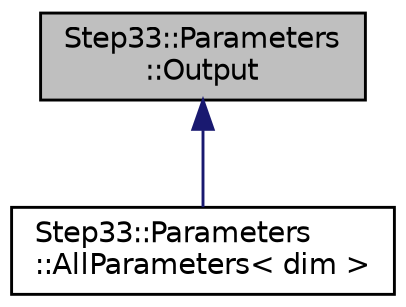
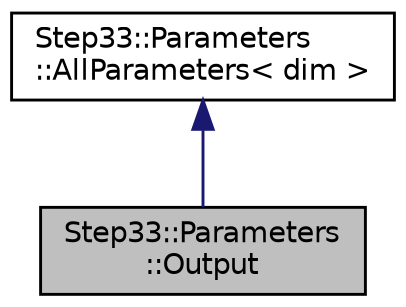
  digraph {
    node [color=black fontname=Helvetica fontsize=10 shape=record style=filled]
    n1 [fillcolor=grey75 fontcolor=black height=0.2 label="Step33::Parameters\l::Output" width=0.4]
    n2 [fillcolor=white height=0.2 label="Step33::Parameters\l::AllParameters\< dim \>" width=0.4]
-   n1 -> n2 [color=midnightblue dir=back fontname=Helvetica fontsize=10 labelfontname=Helvetica labelfontsize=10 style=solid]
+   n2 -> n1 [color=midnightblue dir=back fontname=Helvetica fontsize=10 labelfontname=Helvetica labelfontsize=10 style=solid]
  }
